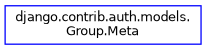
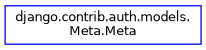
  digraph {
    rankdir=LR
-   n1 [color=blue fillcolor=white fontname=Helvetica fontsize=10 height=0.2 label="django.contrib.auth.models.\lGroup.Meta" shape=record style=filled width=0.4]
+   n1 [color=blue fillcolor=white fontname=Helvetica fontsize=10 height=0.2 label="django.contrib.auth.models.\lMeta.Meta" shape=record style=filled width=0.4]
  }
